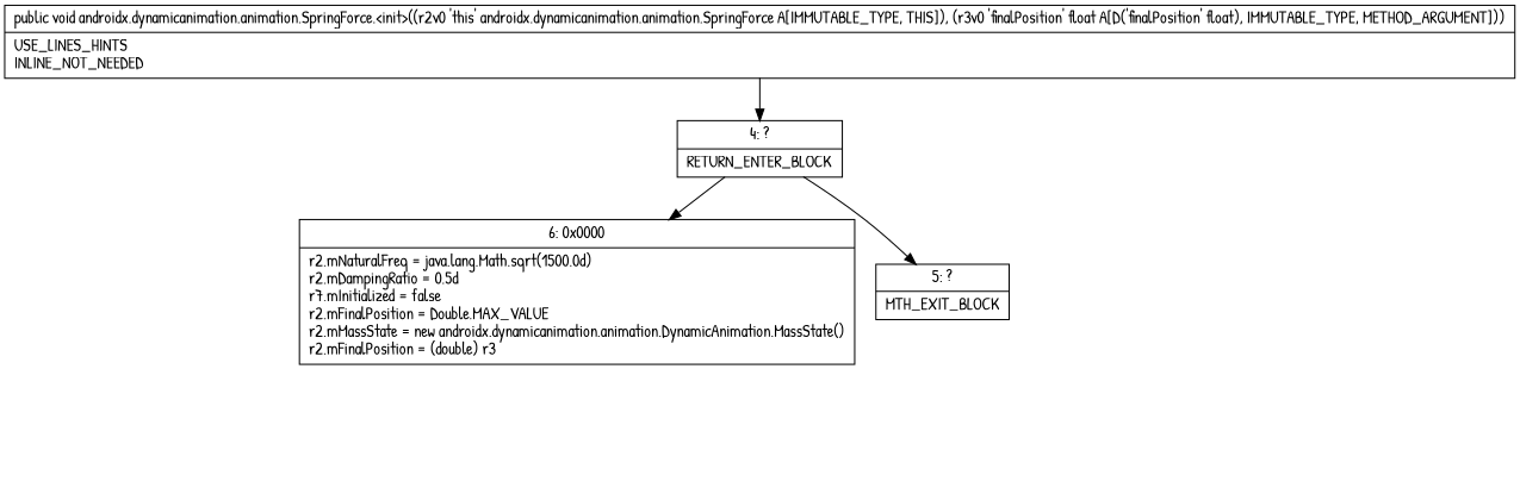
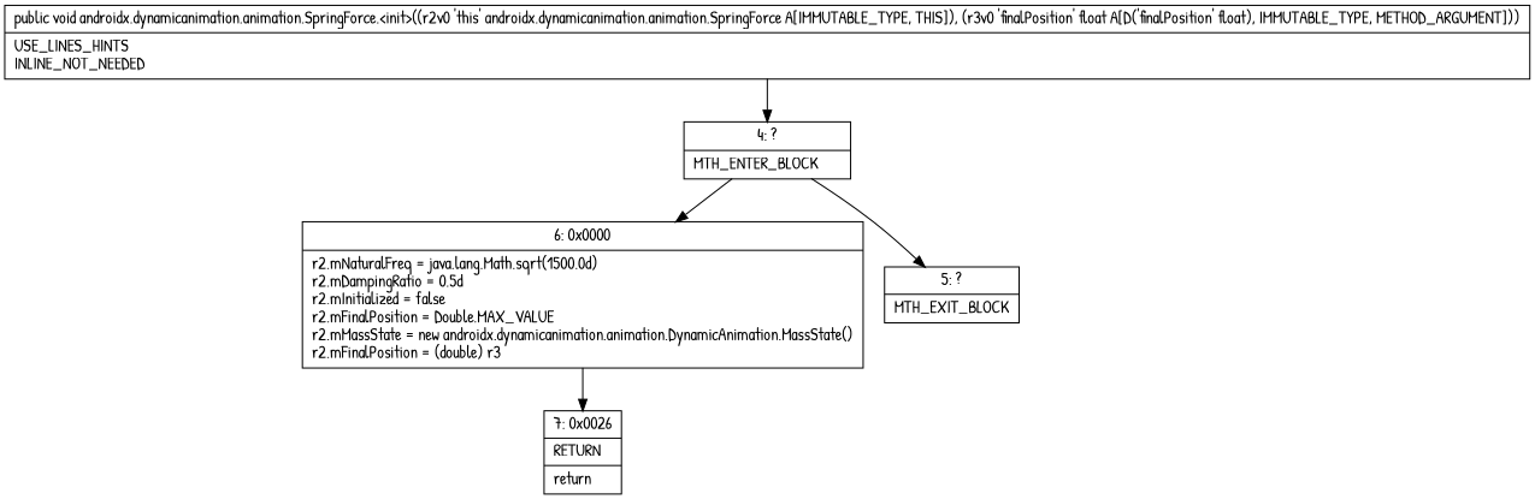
  digraph {
    fontname="Patrick Hand"
    node [fontname="Patrick Hand" shape=record]
    edge [fontname="Patrick Hand"]
-   n1 [label="{4\:\ ?|RETURN_ENTER_BLOCK\l}"]
-   n2 [label="{6\:\ 0x0000|r2.mNaturalFreq = java.lang.Math.sqrt(1500.0d)\lr2.mDampingRatio = 0.5d\lr7.mInitialized = false\lr2.mFinalPosition = Double.MAX_VALUE\lr2.mMassState = new androidx.dynamicanimation.animation.DynamicAnimation.MassState()\lr2.mFinalPosition = (double) r3\l}"]
+   n1 [label="{4\:\ ?|MTH_ENTER_BLOCK\l}"]
+   n2 [label="{6\:\ 0x0000|r2.mNaturalFreq = java.lang.Math.sqrt(1500.0d)\lr2.mDampingRatio = 0.5d\lr2.mInitialized = false\lr2.mFinalPosition = Double.MAX_VALUE\lr2.mMassState = new androidx.dynamicanimation.animation.DynamicAnimation.MassState()\lr2.mFinalPosition = (double) r3\l}"]
    n3 [label="{5\:\ ?|MTH_EXIT_BLOCK\l}"]
+   n4 [label="{7\:\ 0x0026|RETURN\l|return\l}"]
    n5 [label="{public void androidx.dynamicanimation.animation.SpringForce.\<init\>((r2v0 'this' androidx.dynamicanimation.animation.SpringForce A[IMMUTABLE_TYPE, THIS]), (r3v0 'finalPosition' float A[D('finalPosition' float), IMMUTABLE_TYPE, METHOD_ARGUMENT]))  | USE_LINES_HINTS\lINLINE_NOT_NEEDED\l}"]
    n1 -> n2
    n1 -> n3
+   n2 -> n4
    n5 -> n1
  }
